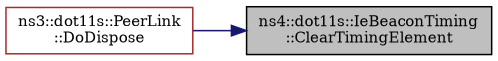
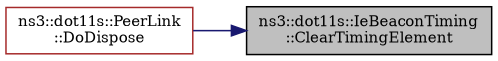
  digraph {
    rankdir=RL
    fontname="DejaVu Serif"
    node [fontname="DejaVu Serif" fontsize=10 shape=record style=filled]
-   n1 [color=black fillcolor=grey75 fontcolor=black height=0.2 label="ns4::dot11s::IeBeaconTiming\l::ClearTimingElement" width=0.4]
+   n1 [color=black fillcolor=grey75 fontcolor=black height=0.2 label="ns3::dot11s::IeBeaconTiming\l::ClearTimingElement" width=0.4]
    n2 [color=brown fillcolor=white height=0.2 label="ns3::dot11s::PeerLink\l::DoDispose" width=0.4]
    n1 -> n2 [color=midnightblue dir=back fontname="DejaVu Serif" fontsize=10 labelfontname=Helvetica labelfontsize=10 style=solid]
  }
